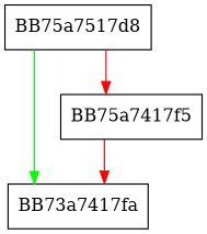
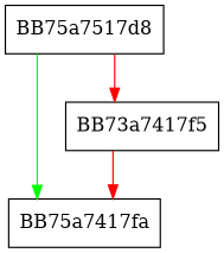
  digraph {
    splines=ortho
    node [shape=box]
    edge [color=red]
    n1 [label=BB75a7517d8]
-   BB75a7417fa [label=BB73a7417fa]
-   BB75a7417f5
+   BB75a7417fa
+   BB75a7417f5 [label=BB73a7417f5]
    n1 -> BB75a7417fa [color=green]
    n1 -> BB75a7417f5
    BB75a7417f5 -> BB75a7417fa
  }
